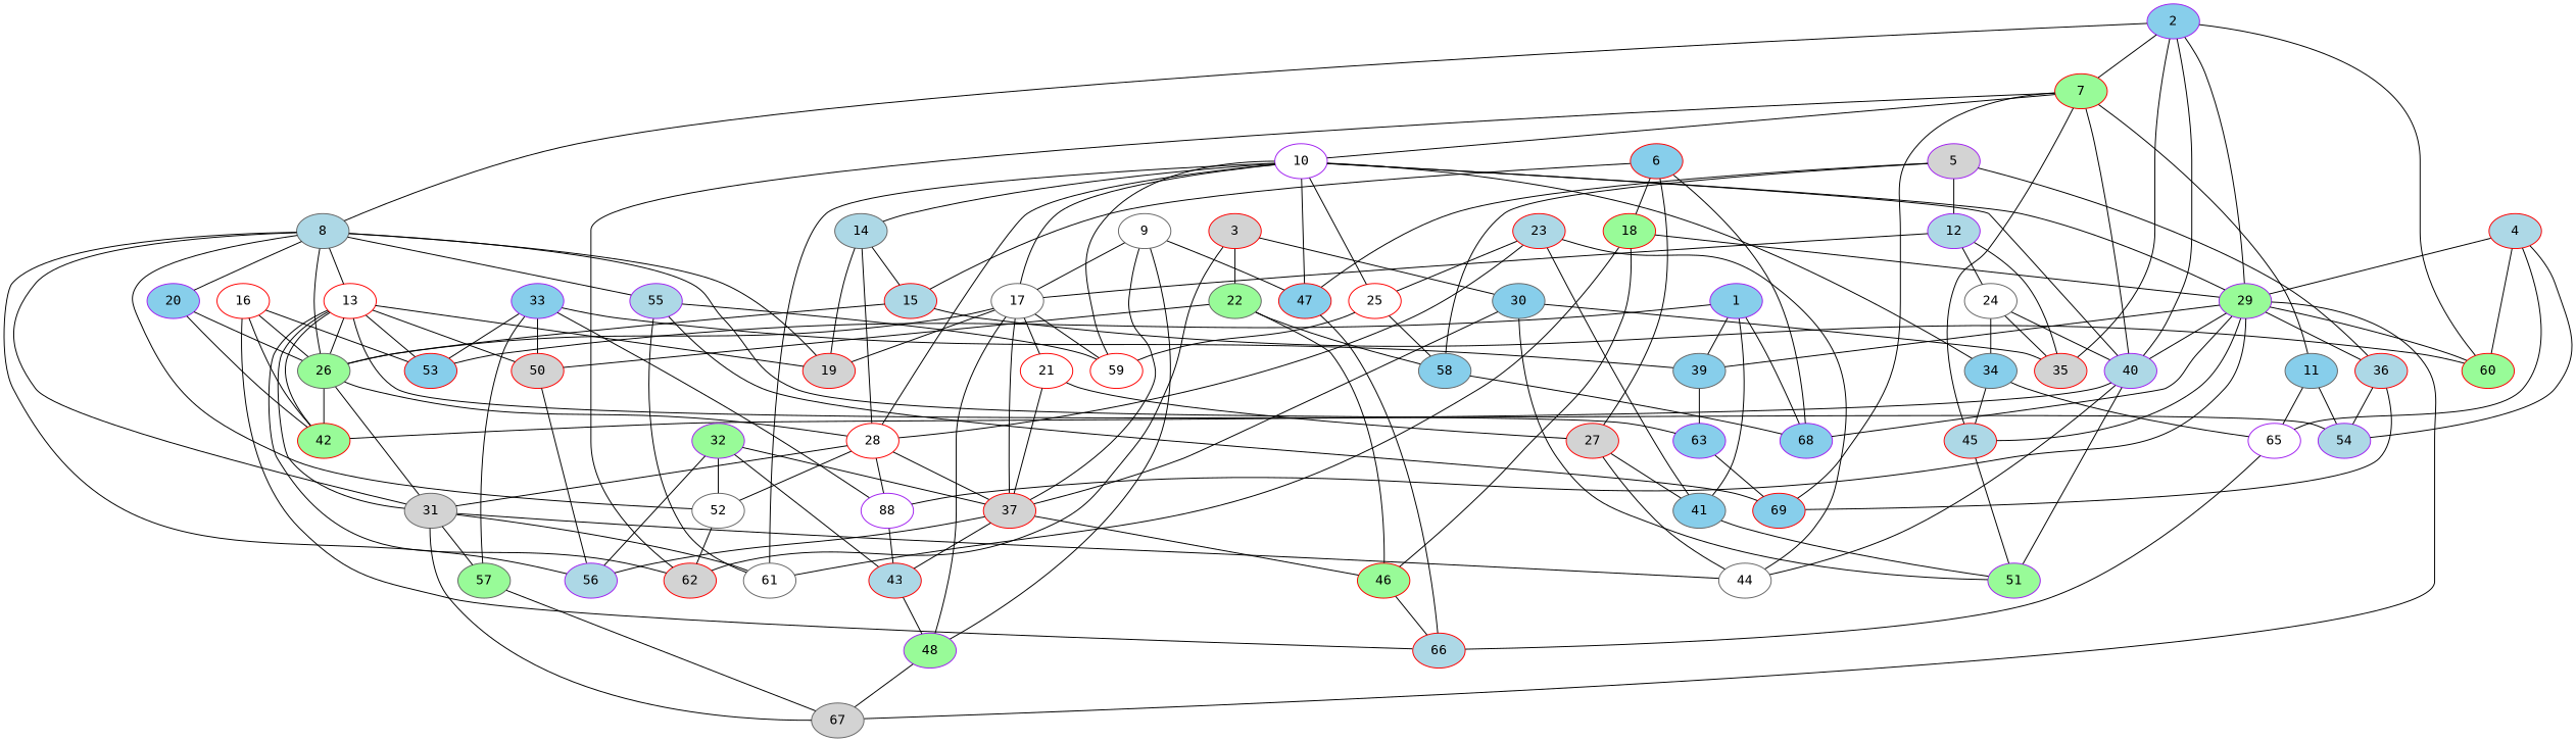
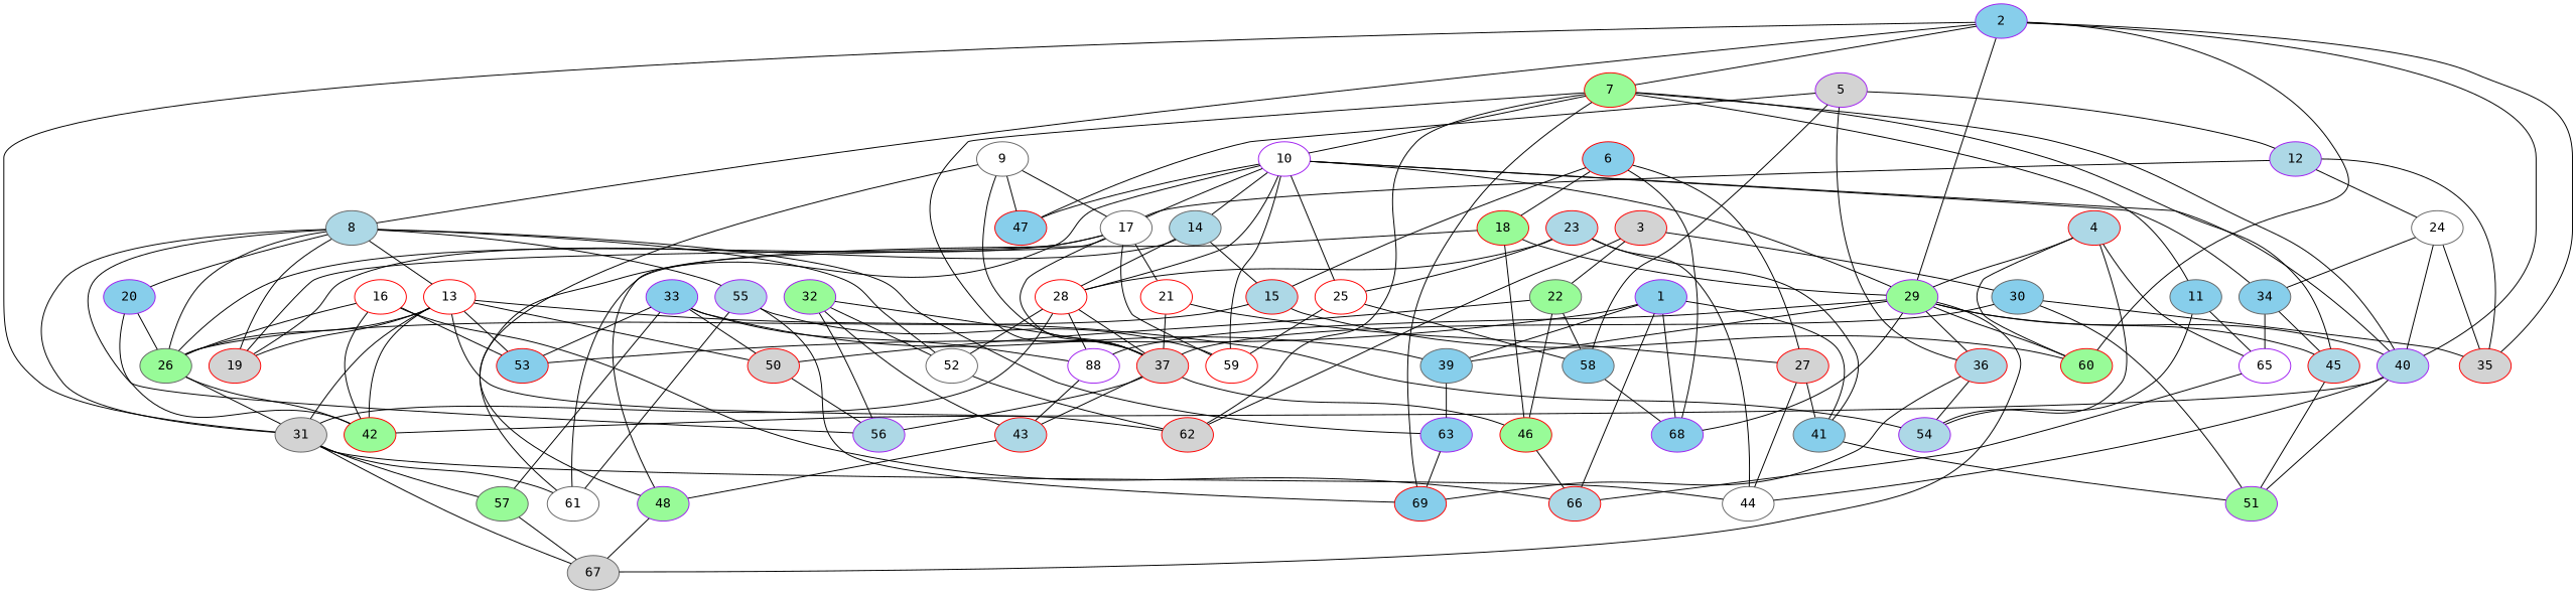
  graph {
    fontname="DejaVu Sans Mono"
    node [color=red fillcolor=skyblue fontname="DejaVu Sans Mono" style=filled]
    edge [fontname="DejaVu Sans Mono" weight=1.0]
    1 [color=purple]
    39 [color=gray40]
    41 [color=gray40]
    53
    68 [color=purple]
    63 [color=purple]
    51 [color=purple fillcolor=palegreen]
    2 [color=purple]
    7 [fillcolor=palegreen]
    8 [color=gray40 fillcolor=lightblue]
    29 [color=purple fillcolor=palegreen]
    31 [color=gray40 fillcolor=lightgrey]
    35 [fillcolor=lightgrey]
    40 [color=purple fillcolor=lightblue]
    60 [fillcolor=palegreen]
    62 [fillcolor=lightgrey]
    10 [color=purple fillcolor=white]
    11 [color=gray40]
    37 [fillcolor=lightgrey]
    45 [fillcolor=lightblue]
    69
    13 [fillcolor=white]
    19 [fillcolor=lightgrey]
    20 [color=purple]
    26 [color=gray40 fillcolor=palegreen]
    52 [color=gray40 fillcolor=white]
    55 [color=purple fillcolor=lightblue]
    56 [color=purple fillcolor=lightblue]
    36 [fillcolor=lightblue]
    n30 [color=purple fillcolor=white label=88]
    67 [color=gray40 fillcolor=lightgrey]
    61 [color=gray40 fillcolor=white]
    44 [color=gray40 fillcolor=white]
    57 [color=gray40 fillcolor=palegreen]
    42 [fillcolor=palegreen]
    3 [fillcolor=lightgrey]
    22 [color=gray40 fillcolor=palegreen]
    30 [color=gray40]
    50 [fillcolor=lightgrey]
    58 [color=gray40]
    46 [fillcolor=palegreen]
    4 [fillcolor=lightblue]
    54 [color=purple fillcolor=lightblue]
    65 [color=purple fillcolor=white]
    66 [fillcolor=lightblue]
    5 [color=purple fillcolor=lightgrey]
    12 [color=purple fillcolor=lightblue]
    47
    17 [color=gray40 fillcolor=white]
    24 [color=gray40 fillcolor=white]
    6
    15 [fillcolor=lightblue]
    18 [fillcolor=palegreen]
    27 [fillcolor=lightgrey]
    14 [color=gray40 fillcolor=lightblue]
    25 [fillcolor=white]
    28 [fillcolor=white]
    34 [color=gray40]
    59 [fillcolor=white]
    43 [fillcolor=lightblue]
    9 [color=gray40 fillcolor=white]
    48 [color=purple fillcolor=palegreen]
    21 [fillcolor=white]
    16 [fillcolor=white]
    23 [fillcolor=lightblue]
    32 [color=purple fillcolor=palegreen]
    33 [color=purple]
    1 -- 39
    1 -- 41
    1 -- 53
    1 -- 68
    39 -- 63
    41 -- 51
    63 -- 69
    2 -- 7
    2 -- 8
    2 -- 29
+   2 -- 31 [weight=2.0]
    2 -- 35
    2 -- 40
    2 -- 60
    7 -- 40
    7 -- 62
    7 -- 10
    7 -- 11
+   7 -- 37
    7 -- 45
    7 -- 69
    8 -- 63
    8 -- 31
    8 -- 13
    8 -- 19
    8 -- 20
    8 -- 26
    8 -- 52
    8 -- 55
    8 -- 56
    29 -- 39
    29 -- 68
    29 -- 40
    29 -- 60
    29 -- 45
    29 -- 36
    29 -- n30
    29 -- 67
    31 -- 67
    31 -- 61
    31 -- 44
    31 -- 57
    40 -- 51
    40 -- 44
    40 -- 42 [weight=3.0]
    10 -- 29
    10 -- 40
    10 -- 61
    10 -- 47
    10 -- 17
    10 -- 14
    10 -- 25
    10 -- 28
    10 -- 34
    10 -- 59
    11 -- 54
    11 -- 65
    37 -- 56
    37 -- 46
    37 -- 43
    45 -- 51
    13 -- 53
    13 -- 31
    13 -- 62
    13 -- 19
    13 -- 26 [weight=2.0]
    13 -- 42 [weight=2.0]
    13 -- 50
    13 -- 54
    20 -- 26
    20 -- 42
    26 -- 31
    26 -- 42
-   26 -- 28
    52 -- 62
    55 -- 69
    55 -- 61
    55 -- 59
    36 -- 69
    36 -- 54
    n30 -- 43
    57 -- 67
    3 -- 62
    3 -- 22
    3 -- 30
    22 -- 50
    22 -- 58
    22 -- 46
    30 -- 51
    30 -- 35
    30 -- 37
    50 -- 56
    58 -- 68
    46 -- 66
    4 -- 29
    4 -- 60
    4 -- 54
    4 -- 65
    65 -- 66
    5 -- 36
    5 -- 58
    5 -- 12
    5 -- 47
    12 -- 35
    12 -- 17
    12 -- 24
-   47 -- 66
+   1 -- 66
    17 -- 37
    17 -- 19
    17 -- 26
    17 -- 59
    17 -- 48
    17 -- 21 [weight=2.0]
    24 -- 35
    24 -- 40
    24 -- 34
    6 -- 68
    6 -- 15
    6 -- 18
    6 -- 27
    15 -- 60
    15 -- 26
    18 -- 29
    18 -- 61
    18 -- 46
    27 -- 41
    27 -- 44
    14 -- 19
    14 -- 15
    14 -- 28
    25 -- 58
    25 -- 59
    28 -- 31 [weight=3.0]
    28 -- 37
    28 -- 52
    28 -- n30
    34 -- 45
    34 -- 65
    43 -- 48
    9 -- 37
    9 -- 47
    9 -- 17
    9 -- 48
    48 -- 67
    21 -- 37
    21 -- 27
    16 -- 53
    16 -- 26
    16 -- 42
    16 -- 66
    23 -- 41
    23 -- 44
    23 -- 25
    23 -- 28
    32 -- 37
    32 -- 52
    32 -- 56
    32 -- 43
    33 -- 39
    33 -- 53
    33 -- n30
    33 -- 57
    33 -- 50
  }
